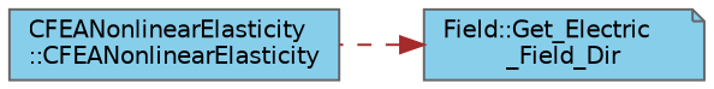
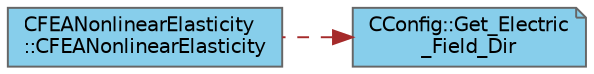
  digraph {
    rankdir=RL
    fontname="DejaVu Sans"
    node [fillcolor=skyblue fontname="DejaVu Sans" fontsize=10 style=filled]
-   n1 [color=gray40 fontcolor=black height=0.2 label="Field::Get_Electric\l_Field_Dir" shape=note width=0.4]
+   n1 [color=gray40 fontcolor=black height=0.2 label="CConfig::Get_Electric\l_Field_Dir" shape=note width=0.4]
    n2 [color=grey40 height=0.2 label="CFEANonlinearElasticity\l::CFEANonlinearElasticity" shape=box width=0.4]
    n1 -> n2 [color=brown dir=back fontname="DejaVu Sans" fontsize=10 labelfontname=Helvetica labelfontsize=10 style=dashed]
  }
